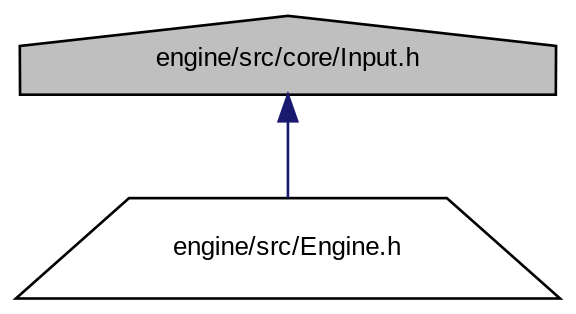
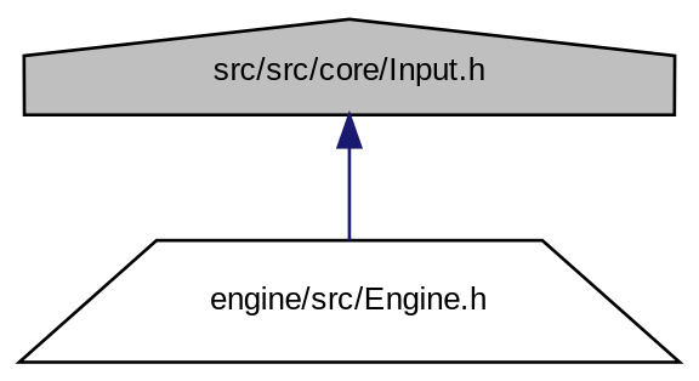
  digraph {
    fontname="Liberation Sans"
    node [color=black fontname="Liberation Sans" fontsize=10 style=filled]
-   n1 [fillcolor=grey75 fontcolor=black height=0.2 label="engine/src/core/Input.h" shape=house width=0.4]
+   n1 [fillcolor=grey75 fontcolor=black height=0.2 label="src/src/core/Input.h" shape=house width=0.4]
    n2 [fillcolor=white height=0.2 label="engine/src/Engine.h" shape=trapezium width=0.4]
    n1 -> n2 [color=midnightblue dir=back fontname="Liberation Sans" fontsize=10 labelfontname=Helvetica labelfontsize=10 style=solid]
  }
